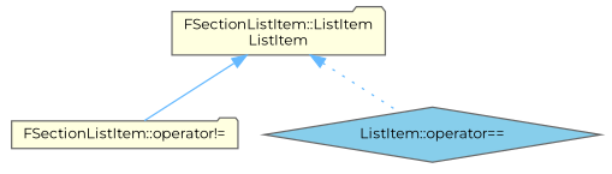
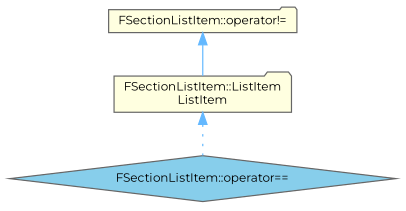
  digraph {
    fontname=Montserrat
    rankdir=TB
    node [color=grey40 fillcolor=lightyellow fontname=Montserrat fontsize=10 shape=folder style=filled]
    edge [color=steelblue1 dir=back fontname=Montserrat fontsize=10 labelfontname=Helvetica labelfontsize=10]
    n1 [color=gray40 fontcolor=black height=0.2 label="FSectionListItem::ListItem\lListItem" width=0.4]
    n2 [height=0.2 label="FSectionListItem::operator!=" width=0.4]
-   n3 [fillcolor=skyblue height=0.2 label="ListItem::operator==" shape=diamond width=0.4]
-   n1 -> n2 [style=solid]
+   n3 [fillcolor=skyblue height=0.2 label="FSectionListItem::operator==" shape=diamond width=0.4]
+   n2 -> n1 [style=solid]
    n1 -> n3 [style=dotted]
  }
